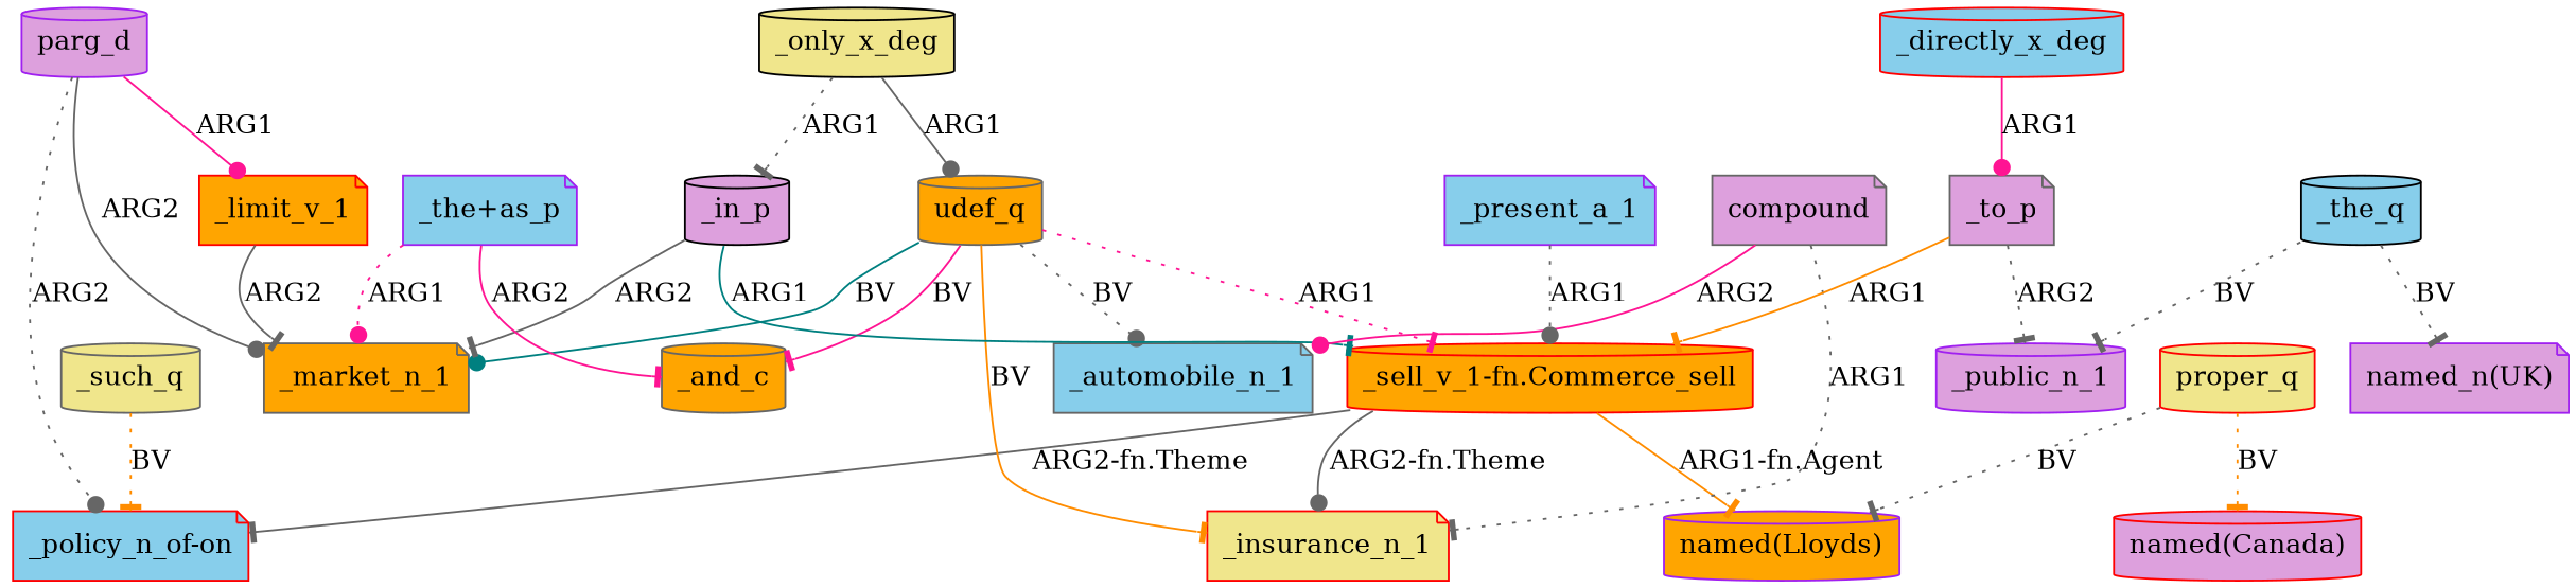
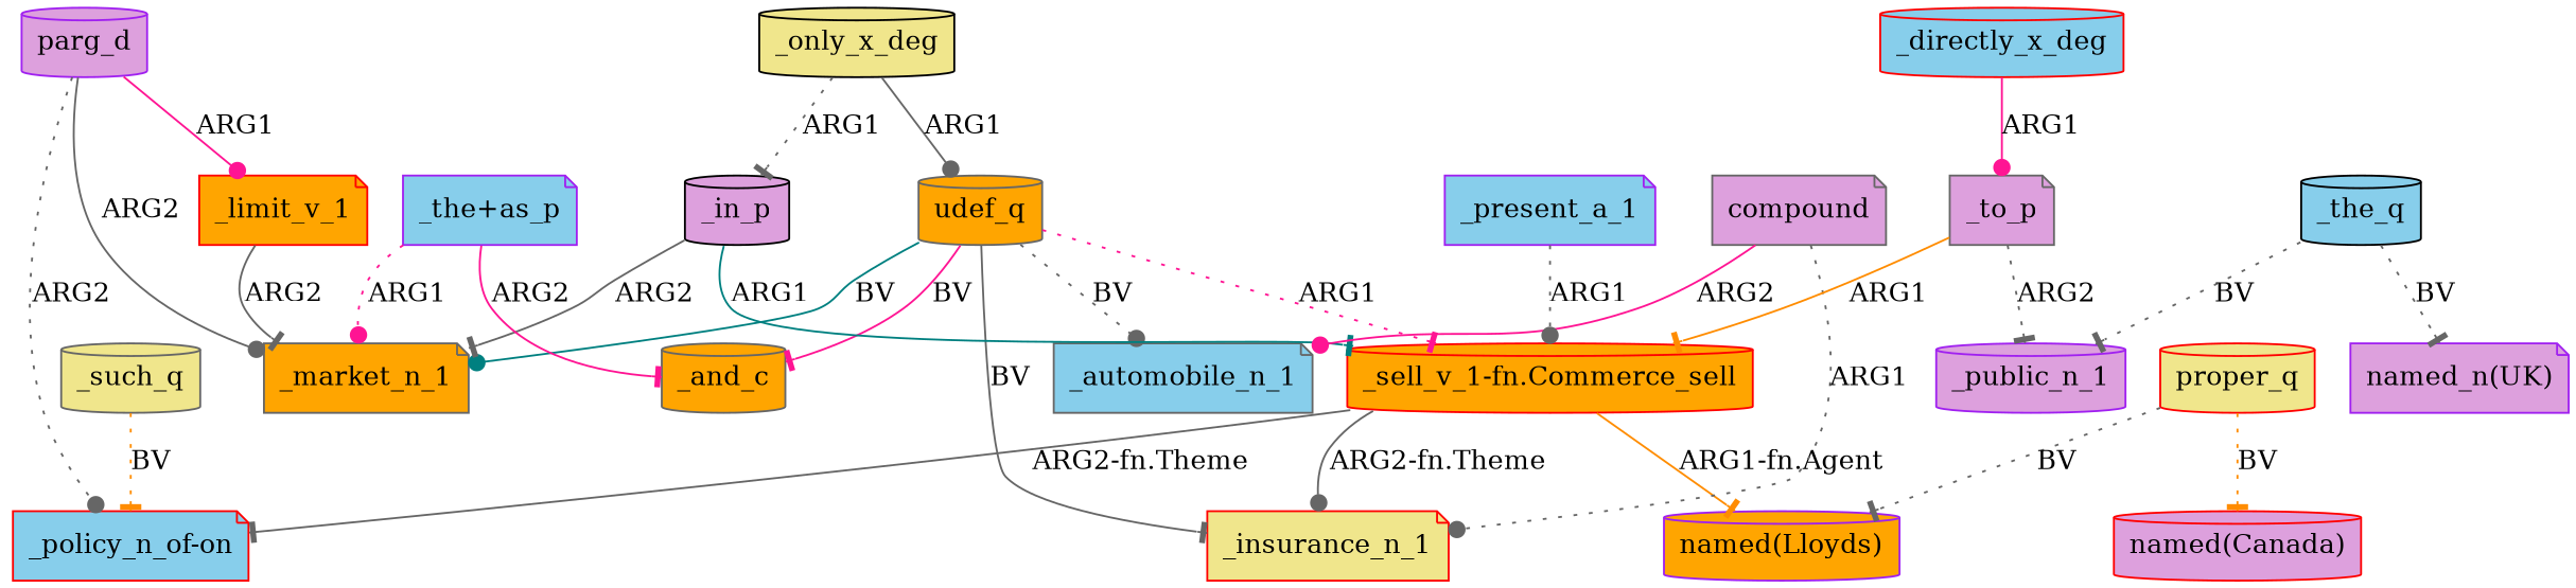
  digraph {
    node [color=red fillcolor=plum shape=cylinder style=filled]
    edge [arrowhead=tee color=gray40 style=solid]
    parg_d [color=purple]
    _limit_v_1 [fillcolor=orange shape=note]
    _market_n_1 [color=gray40 fillcolor=orange shape=note]
    "_policy_n_of-on" [fillcolor=skyblue shape=note]
    "_sell_v_1-fn.Commerce_sell" [fillcolor=orange]
    _insurance_n_1 [fillcolor=khaki shape=note]
    "named(Lloyds)" [color=purple fillcolor=orange]
    _only_x_deg [color=black fillcolor=khaki]
    udef_q [color=gray40 fillcolor=orange]
    _in_p [color=black]
    _automobile_n_1 [color=gray40 fillcolor=skyblue shape=note]
    _and_c [color=gray40 fillcolor=orange]
    compound [color=gray40 shape=note]
    _present_a_1 [color=purple fillcolor=skyblue shape=note]
    proper_q [fillcolor=khaki]
    "named(Canada)"
    _to_p [color=gray40 shape=note]
    _public_n_1 [color=purple]
    _directly_x_deg [fillcolor=skyblue]
    _the_q [color=black fillcolor=skyblue]
    "named_n(UK)" [color=purple shape=note]
    n22 [color=purple fillcolor=skyblue label="_the+as_p" shape=note]
    _such_q [color=gray40 fillcolor=khaki]
    parg_d -> _limit_v_1 [arrowhead=dot color=deeppink label=ARG1]
    parg_d -> _market_n_1 [arrowhead=dot label=ARG2]
    parg_d -> "_policy_n_of-on" [arrowhead=dot label=ARG2 style=dotted]
    _limit_v_1 -> _market_n_1 [label=ARG2]
    "_sell_v_1-fn.Commerce_sell" -> "_policy_n_of-on" [label="ARG2-fn.Theme"]
    "_sell_v_1-fn.Commerce_sell" -> _insurance_n_1 [arrowhead=dot label="ARG2-fn.Theme"]
    "_sell_v_1-fn.Commerce_sell" -> "named(Lloyds)" [color=darkorange label="ARG1-fn.Agent"]
    _only_x_deg -> udef_q [arrowhead=dot label=ARG1]
    _only_x_deg -> _in_p [label=ARG1 style=dotted]
    udef_q -> _market_n_1 [arrowhead=dot color=teal label=BV]
    udef_q -> "_sell_v_1-fn.Commerce_sell" [color=deeppink label=ARG1 style=dotted]
-   udef_q -> _insurance_n_1 [color=darkorange label=BV]
+   udef_q -> _insurance_n_1 [label=BV]
    udef_q -> _automobile_n_1 [arrowhead=dot label=BV style=dotted]
    udef_q -> _and_c [color=deeppink label=BV]
    _in_p -> _market_n_1 [label=ARG2]
    _in_p -> "_sell_v_1-fn.Commerce_sell" [color=teal label=ARG1]
-   compound -> _insurance_n_1 [label=ARG1 style=dotted]
+   compound -> _insurance_n_1 [arrowhead=dot label=ARG1 style=dotted]
    compound -> _automobile_n_1 [arrowhead=dot color=deeppink label=ARG2]
    _present_a_1 -> "_sell_v_1-fn.Commerce_sell" [arrowhead=dot label=ARG1 style=dotted]
    proper_q -> "named(Lloyds)" [label=BV style=dotted]
    proper_q -> "named(Canada)" [color=darkorange label=BV style=dotted]
    _to_p -> "_sell_v_1-fn.Commerce_sell" [color=darkorange label=ARG1]
    _to_p -> _public_n_1 [label=ARG2 style=dotted]
    _directly_x_deg -> _to_p [arrowhead=dot color=deeppink label=ARG1]
    _the_q -> _public_n_1 [label=BV style=dotted]
    _the_q -> "named_n(UK)" [label=BV style=dotted]
    n22 -> _market_n_1 [arrowhead=dot color=deeppink label=ARG1 style=dotted]
    n22 -> _and_c [color=deeppink label=ARG2]
    _such_q -> "_policy_n_of-on" [color=darkorange label=BV style=dotted]
  }
